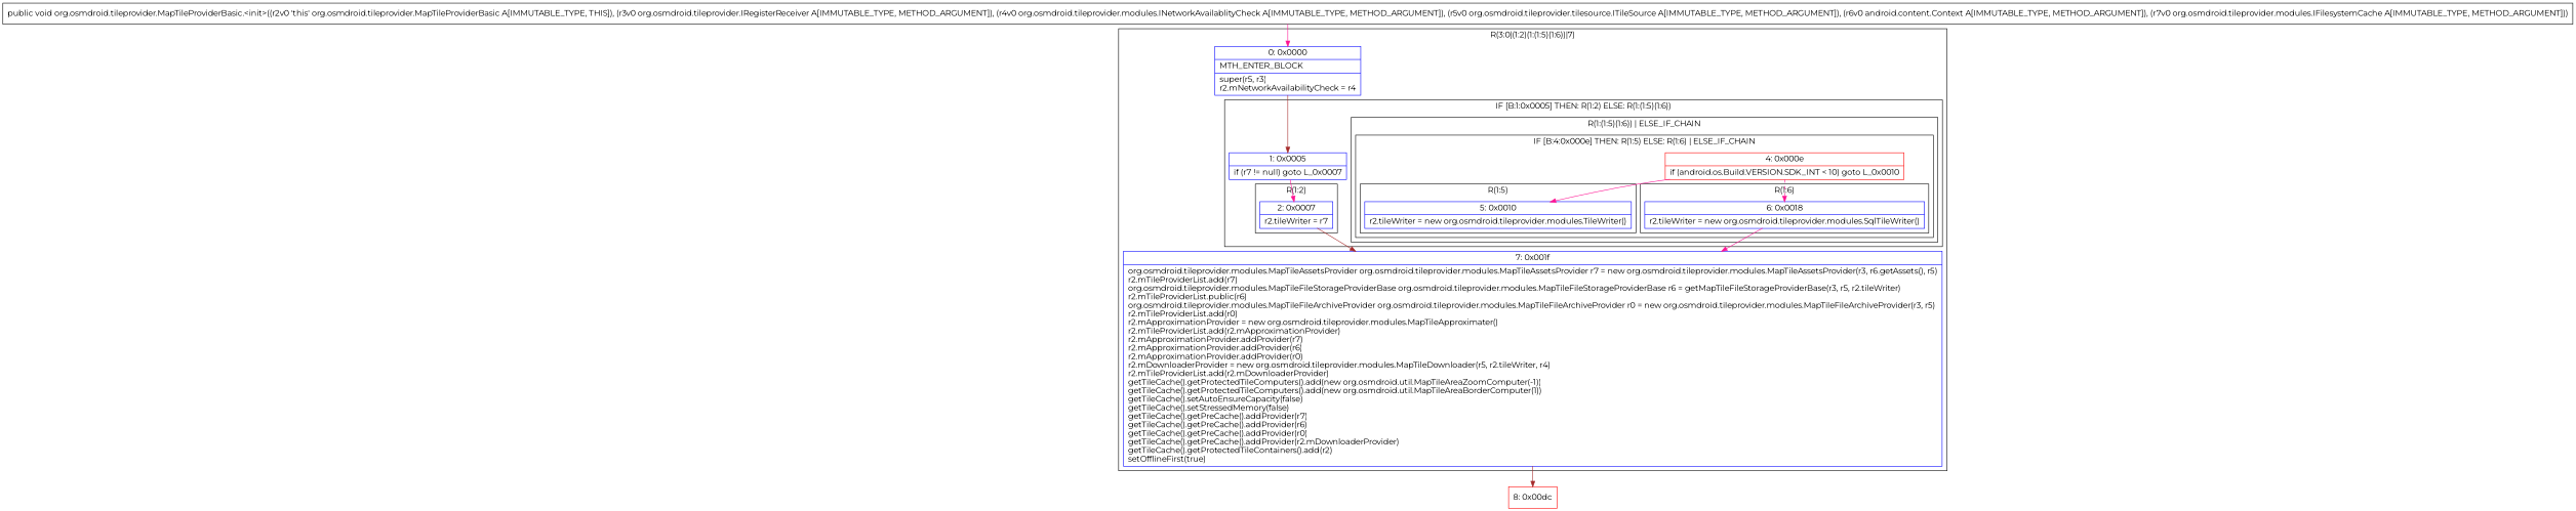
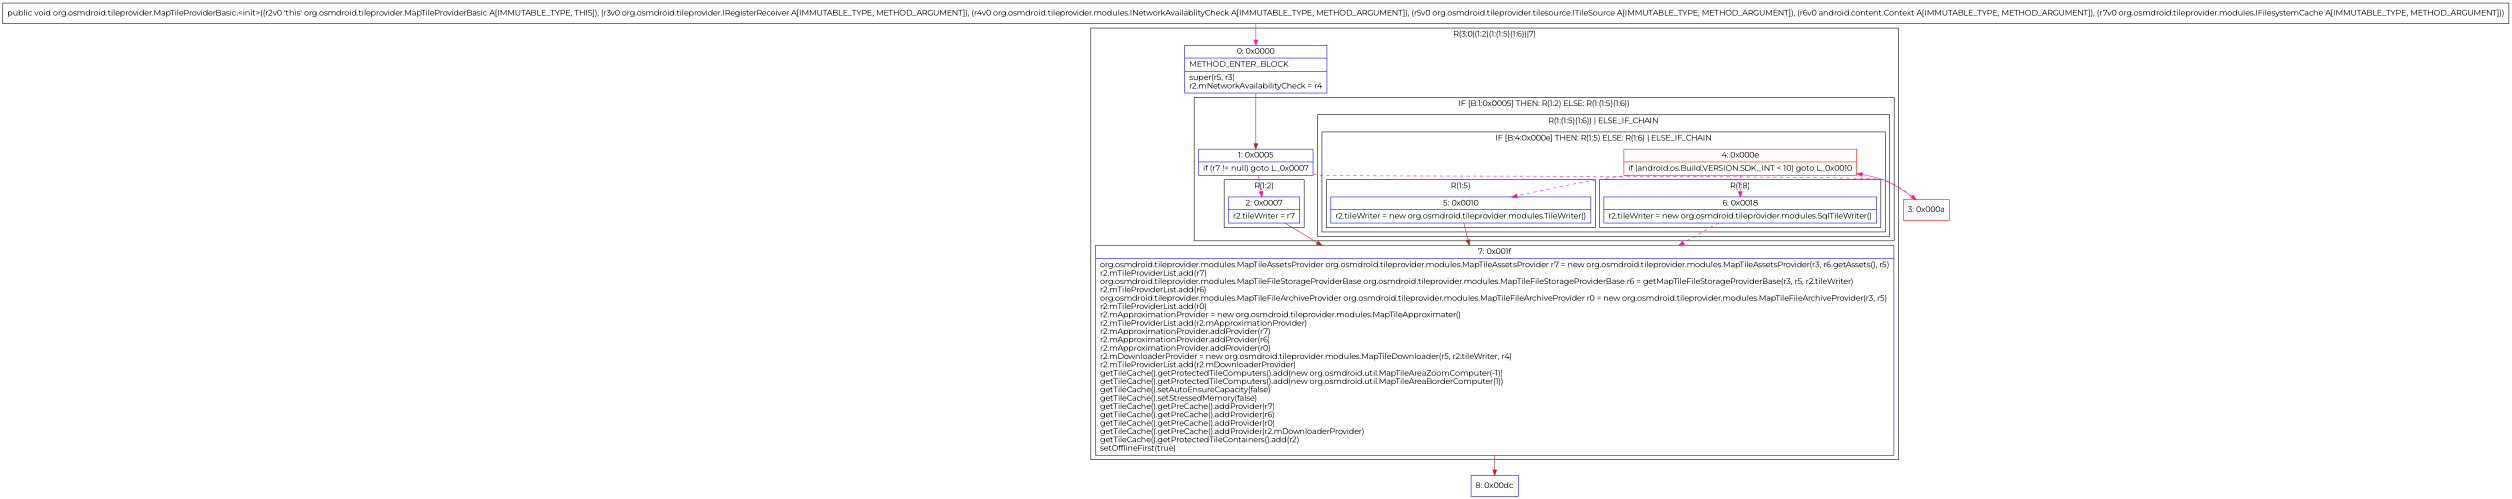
  digraph {
    fontname=Montserrat
    node [color=blue fontname=Montserrat shape=record]
    edge [color=deeppink fontname=Montserrat]
    n1 [label="{2\:\ 0x0007|r2.tileWriter = r7\l}"]
    n2 [label="{5\:\ 0x0010|r2.tileWriter = new org.osmdroid.tileprovider.modules.TileWriter()\l}"]
    n3 [label="{6\:\ 0x0018|r2.tileWriter = new org.osmdroid.tileprovider.modules.SqlTileWriter()\l}"]
    n4 [color=red label="{4\:\ 0x000e|if (android.os.Build.VERSION.SDK_INT \< 10) goto L_0x0010\l}"]
    n5 [label="{1\:\ 0x0005|if (r7 != null) goto L_0x0007\l}"]
-   n6 [label="{0\:\ 0x0000|MTH_ENTER_BLOCK\l|super(r5, r3)\lr2.mNetworkAvailabilityCheck = r4\l}"]
-   n7 [label="{7\:\ 0x001f|org.osmdroid.tileprovider.modules.MapTileAssetsProvider org.osmdroid.tileprovider.modules.MapTileAssetsProvider r7 = new org.osmdroid.tileprovider.modules.MapTileAssetsProvider(r3, r6.getAssets(), r5)\lr2.mTileProviderList.add(r7)\lorg.osmdroid.tileprovider.modules.MapTileFileStorageProviderBase org.osmdroid.tileprovider.modules.MapTileFileStorageProviderBase r6 = getMapTileFileStorageProviderBase(r3, r5, r2.tileWriter)\lr2.mTileProviderList.public(r6)\lorg.osmdroid.tileprovider.modules.MapTileFileArchiveProvider org.osmdroid.tileprovider.modules.MapTileFileArchiveProvider r0 = new org.osmdroid.tileprovider.modules.MapTileFileArchiveProvider(r3, r5)\lr2.mTileProviderList.add(r0)\lr2.mApproximationProvider = new org.osmdroid.tileprovider.modules.MapTileApproximater()\lr2.mTileProviderList.add(r2.mApproximationProvider)\lr2.mApproximationProvider.addProvider(r7)\lr2.mApproximationProvider.addProvider(r6)\lr2.mApproximationProvider.addProvider(r0)\lr2.mDownloaderProvider = new org.osmdroid.tileprovider.modules.MapTileDownloader(r5, r2.tileWriter, r4)\lr2.mTileProviderList.add(r2.mDownloaderProvider)\lgetTileCache().getProtectedTileComputers().add(new org.osmdroid.util.MapTileAreaZoomComputer(\-1))\lgetTileCache().getProtectedTileComputers().add(new org.osmdroid.util.MapTileAreaBorderComputer(1))\lgetTileCache().setAutoEnsureCapacity(false)\lgetTileCache().setStressedMemory(false)\lgetTileCache().getPreCache().addProvider(r7)\lgetTileCache().getPreCache().addProvider(r6)\lgetTileCache().getPreCache().addProvider(r0)\lgetTileCache().getPreCache().addProvider(r2.mDownloaderProvider)\lgetTileCache().getProtectedTileContainers().add(r2)\lsetOfflineFirst(true)\l}"]
-   n9 [color=red label="{8\:\ 0x00dc}"]
+   n6 [label="{0\:\ 0x0000|METHOD_ENTER_BLOCK\l|super(r5, r3)\lr2.mNetworkAvailabilityCheck = r4\l}"]
+   n7 [label="{7\:\ 0x001f|org.osmdroid.tileprovider.modules.MapTileAssetsProvider org.osmdroid.tileprovider.modules.MapTileAssetsProvider r7 = new org.osmdroid.tileprovider.modules.MapTileAssetsProvider(r3, r6.getAssets(), r5)\lr2.mTileProviderList.add(r7)\lorg.osmdroid.tileprovider.modules.MapTileFileStorageProviderBase org.osmdroid.tileprovider.modules.MapTileFileStorageProviderBase r6 = getMapTileFileStorageProviderBase(r3, r5, r2.tileWriter)\lr2.mTileProviderList.add(r6)\lorg.osmdroid.tileprovider.modules.MapTileFileArchiveProvider org.osmdroid.tileprovider.modules.MapTileFileArchiveProvider r0 = new org.osmdroid.tileprovider.modules.MapTileFileArchiveProvider(r3, r5)\lr2.mTileProviderList.add(r0)\lr2.mApproximationProvider = new org.osmdroid.tileprovider.modules.MapTileApproximater()\lr2.mTileProviderList.add(r2.mApproximationProvider)\lr2.mApproximationProvider.addProvider(r7)\lr2.mApproximationProvider.addProvider(r6)\lr2.mApproximationProvider.addProvider(r0)\lr2.mDownloaderProvider = new org.osmdroid.tileprovider.modules.MapTileDownloader(r5, r2.tileWriter, r4)\lr2.mTileProviderList.add(r2.mDownloaderProvider)\lgetTileCache().getProtectedTileComputers().add(new org.osmdroid.util.MapTileAreaZoomComputer(\-1))\lgetTileCache().getProtectedTileComputers().add(new org.osmdroid.util.MapTileAreaBorderComputer(1))\lgetTileCache().setAutoEnsureCapacity(false)\lgetTileCache().setStressedMemory(false)\lgetTileCache().getPreCache().addProvider(r7)\lgetTileCache().getPreCache().addProvider(r6)\lgetTileCache().getPreCache().addProvider(r0)\lgetTileCache().getPreCache().addProvider(r2.mDownloaderProvider)\lgetTileCache().getProtectedTileContainers().add(r2)\lsetOfflineFirst(true)\l}"]
+   n8 [color=red label="{3\:\ 0x000a}"]
+   n9 [label="{8\:\ 0x00dc}"]
    n10 [label="{public void org.osmdroid.tileprovider.MapTileProviderBasic.\<init\>((r2v0 'this' org.osmdroid.tileprovider.MapTileProviderBasic A[IMMUTABLE_TYPE, THIS]), (r3v0 org.osmdroid.tileprovider.IRegisterReceiver A[IMMUTABLE_TYPE, METHOD_ARGUMENT]), (r4v0 org.osmdroid.tileprovider.modules.INetworkAvailablityCheck A[IMMUTABLE_TYPE, METHOD_ARGUMENT]), (r5v0 org.osmdroid.tileprovider.tilesource.ITileSource A[IMMUTABLE_TYPE, METHOD_ARGUMENT]), (r6v0 android.content.Context A[IMMUTABLE_TYPE, METHOD_ARGUMENT]), (r7v0 org.osmdroid.tileprovider.modules.IFilesystemCache A[IMMUTABLE_TYPE, METHOD_ARGUMENT])) }" color=""]
    subgraph cluster_1 {
      label="R(3:0|(1:2)(1:(1:5)(1:6))|7)"
      n6
      n7
      subgraph cluster_2 {
        label="IF [B:1:0x0005] THEN: R(1:2) ELSE: R(1:(1:5)(1:6))"
        n5
        subgraph cluster_3 {
          label="R(1:2)"
          n1
        }
        subgraph cluster_4 {
          label="R(1:(1:5)(1:6)) | ELSE_IF_CHAIN\l"
          subgraph cluster_5 {
            label="IF [B:4:0x000e] THEN: R(1:5) ELSE: R(1:6) | ELSE_IF_CHAIN\l"
            n4
            subgraph cluster_6 {
              label="R(1:5)"
              n2
            }
            subgraph cluster_7 {
-             label="R(1:6)"
+             label="R(1:8)"
              n3
            }
          }
        }
      }
    }
    n1 -> n7 [color=brown]
-   n3 -> n7
-   n4 -> n2
+   n2 -> n7 [color=brown]
+   n3 -> n7 [style=dashed]
+   n4 -> n2 [style=dashed]
    n4 -> n3 [style=dashed]
    n5 -> n1
+   n5 -> n8 [style=dashed]
    n6 -> n5 [color=brown]
    n7 -> n9 [color=brown]
+   n8 -> n4
    n10 -> n6
  }
